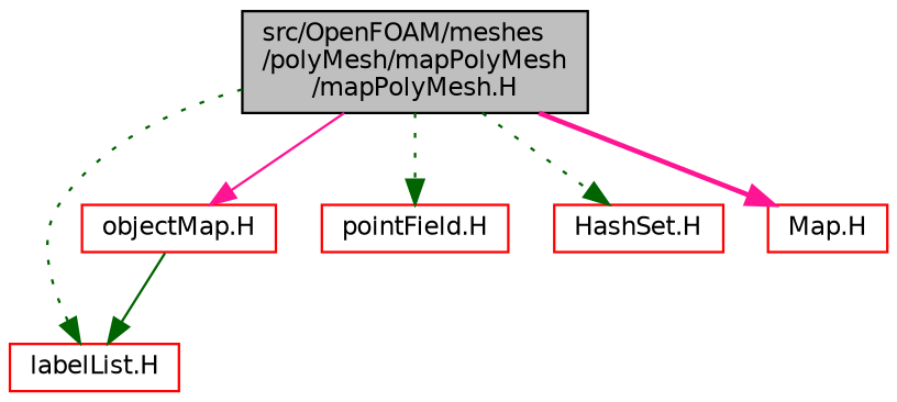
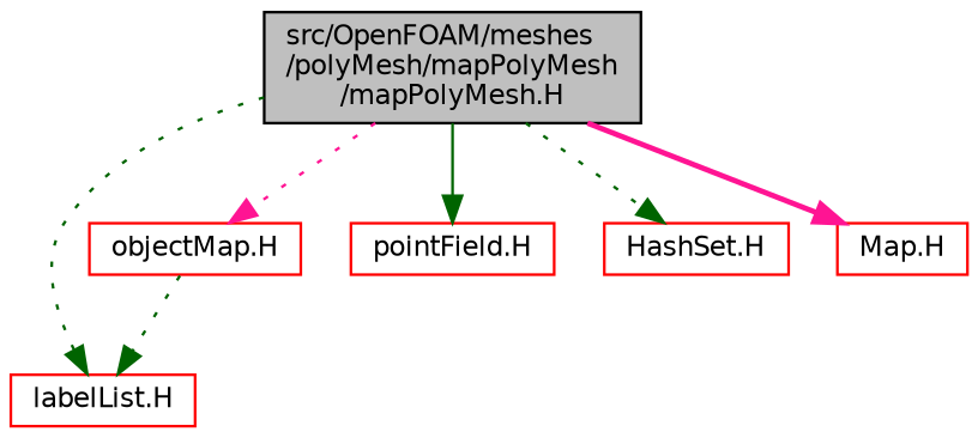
  digraph {
    node [color=red fontname=Helvetica fontsize=10 shape=record]
    edge [color=darkgreen fontname=Helvetica fontsize=10 labelfontname=Helvetica labelfontsize=10 style=dotted]
    n1 [color=black fillcolor=grey75 fontcolor=black height=0.2 label="src/OpenFOAM/meshes\l/polyMesh/mapPolyMesh\l/mapPolyMesh.H" style=filled width=0.4]
    n2 [height=0.2 label="labelList.H" width=0.4]
    n3 [height=0.2 label="objectMap.H" width=0.4]
    n4 [height=0.2 label="pointField.H" width=0.4]
    n5 [height=0.2 label="HashSet.H" width=0.4]
    n6 [height=0.2 label="Map.H" width=0.4]
    n1 -> n2
-   n1 -> n3 [color=deeppink style=solid]
-   n1 -> n4
+   n1 -> n3 [color=deeppink]
+   n1 -> n4 [style=solid]
    n1 -> n5
    n1 -> n6 [color=deeppink style=bold]
-   n3 -> n2 [style=solid]
+   n3 -> n2
  }
